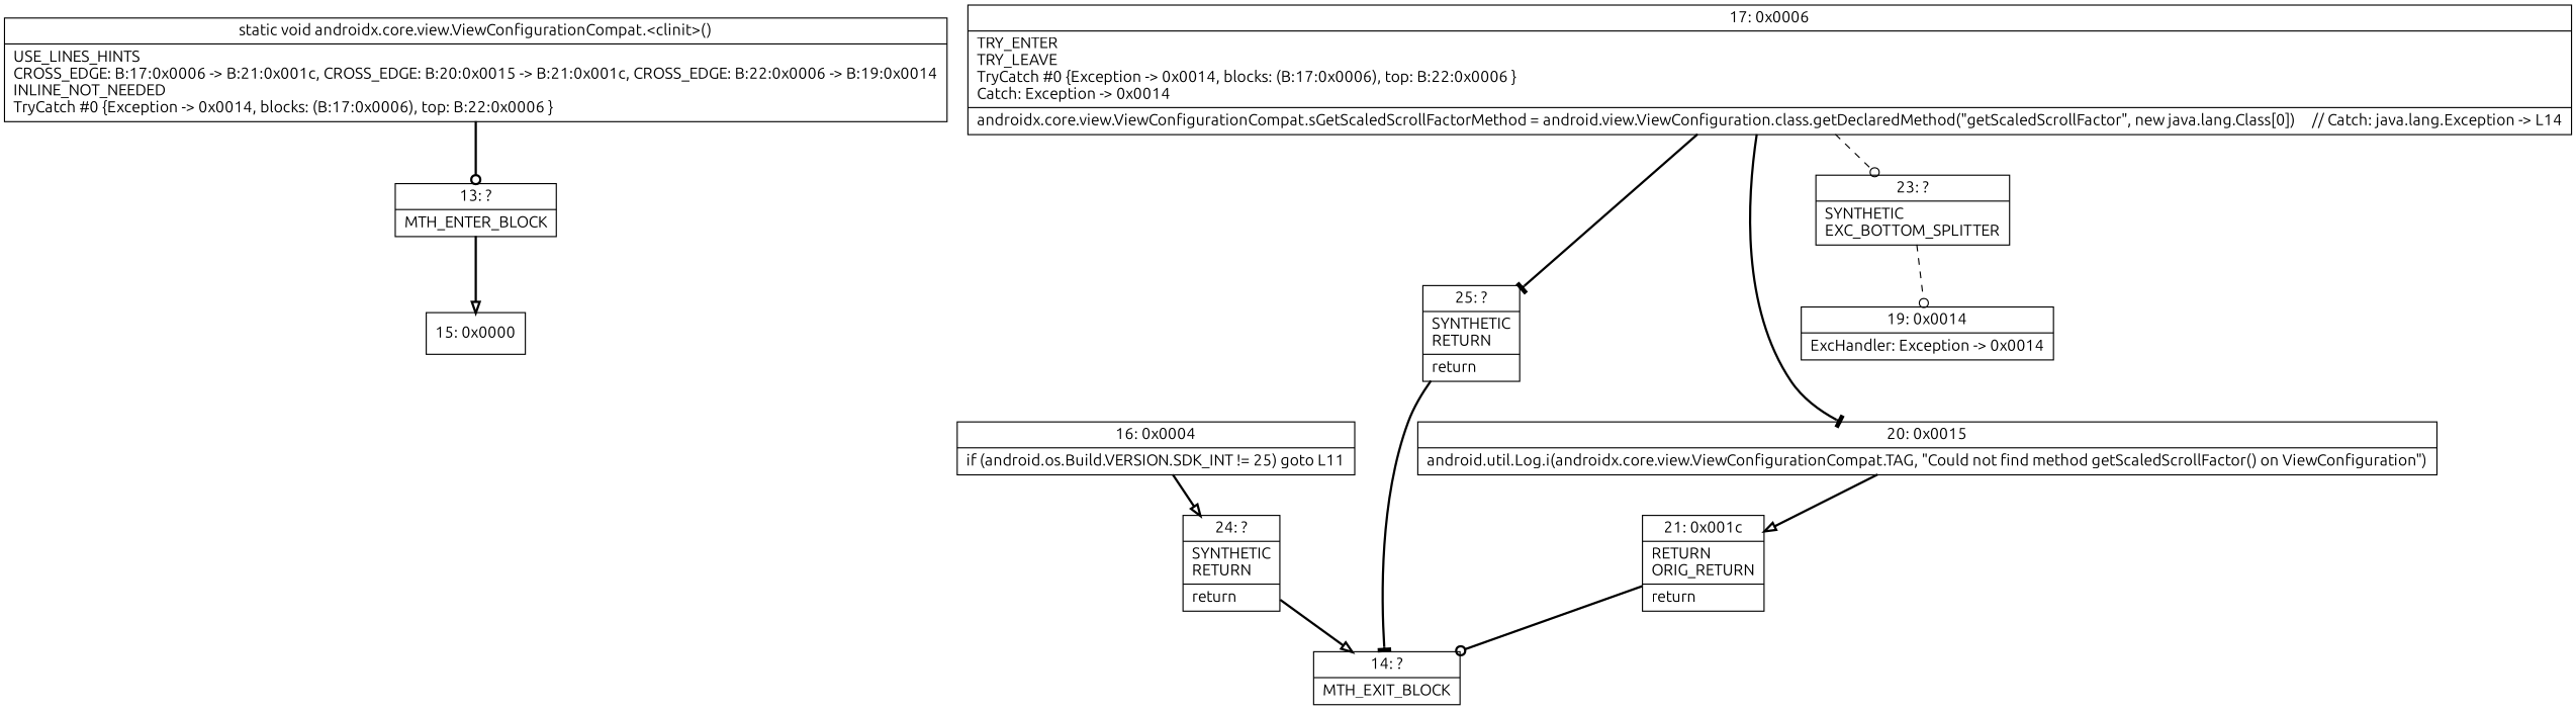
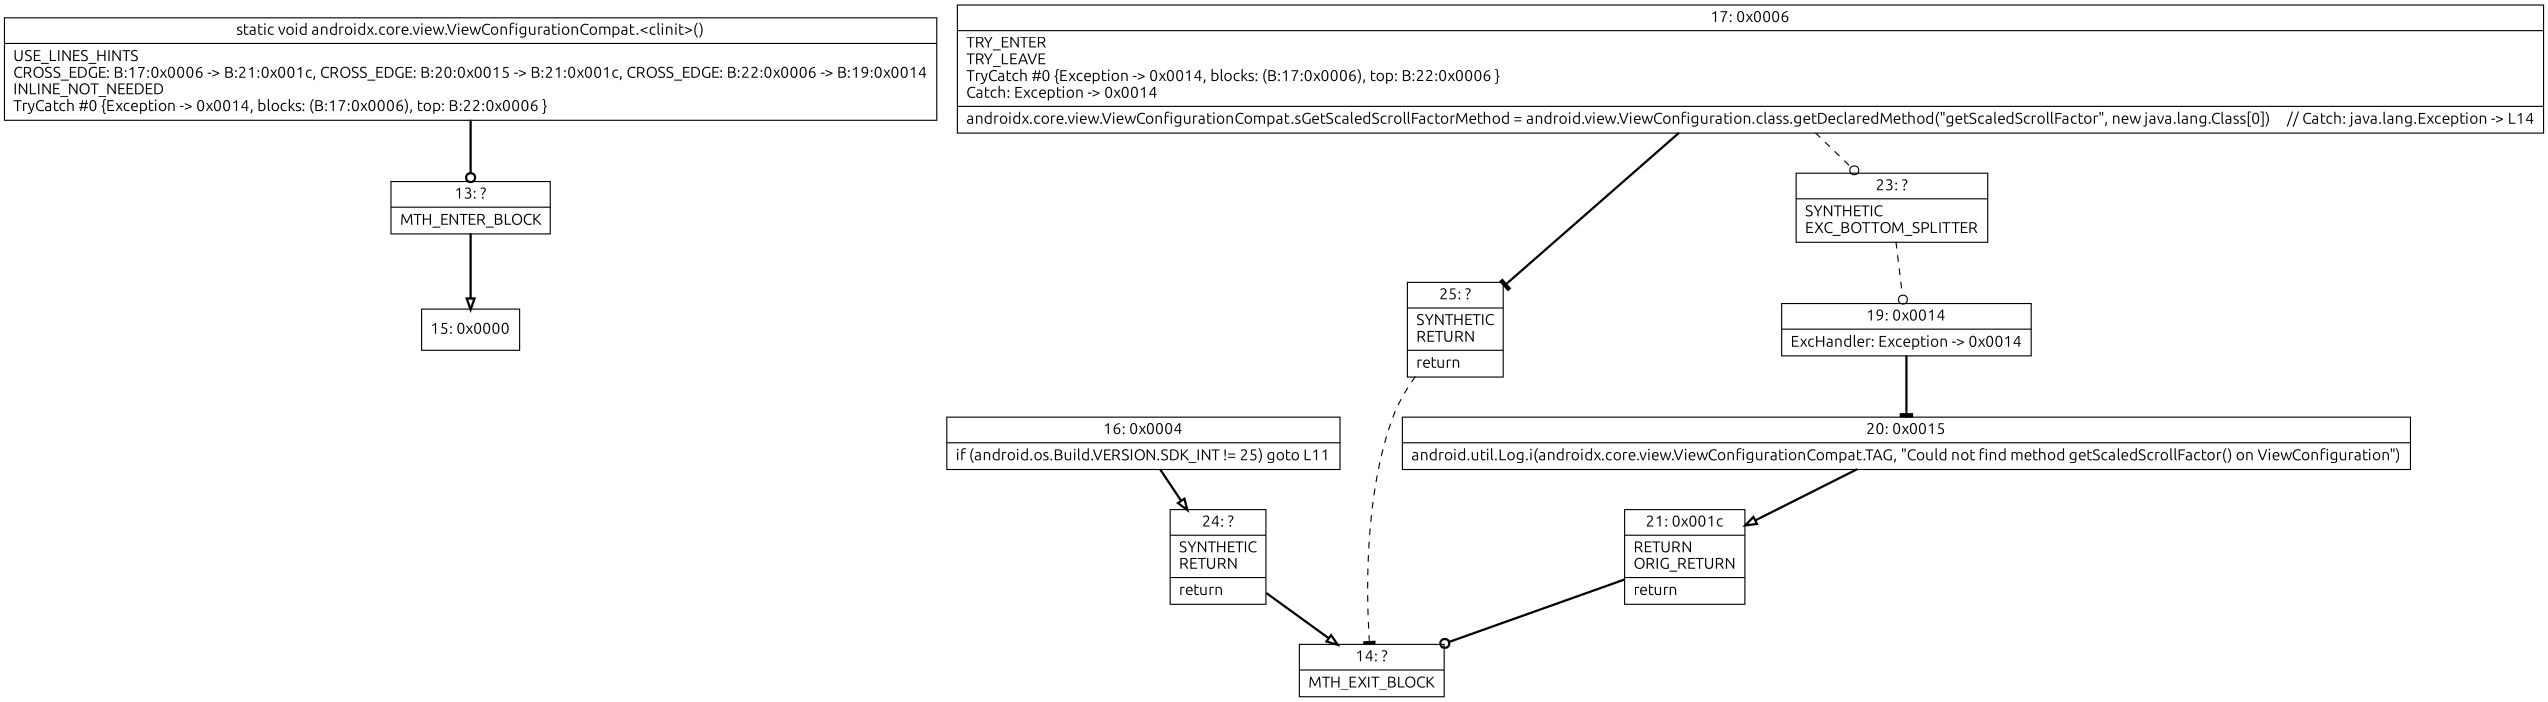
  digraph {
    fontname=Ubuntu
    node [fontname=Ubuntu shape=record]
    edge [arrowhead=onormal fontname=Ubuntu style=bold]
    n1 [label="{13\:\ ?|MTH_ENTER_BLOCK\l}"]
    n2 [label="{15\:\ 0x0000}"]
    n3 [label="{16\:\ 0x0004|if (android.os.Build.VERSION.SDK_INT != 25) goto L11\l}"]
    n4 [label="{24\:\ ?|SYNTHETIC\lRETURN\l|return\l}"]
    n5 [label="{14\:\ ?|MTH_EXIT_BLOCK\l}"]
    n6 [label="{17\:\ 0x0006|TRY_ENTER\lTRY_LEAVE\lTryCatch #0 \{Exception \-\> 0x0014, blocks: (B:17:0x0006), top: B:22:0x0006 \}\lCatch: Exception \-\> 0x0014\l|androidx.core.view.ViewConfigurationCompat.sGetScaledScrollFactorMethod = android.view.ViewConfiguration.class.getDeclaredMethod(\"getScaledScrollFactor\", new java.lang.Class[0])     \/\/ Catch: java.lang.Exception \-\> L14\l}"]
    n7 [label="{23\:\ ?|SYNTHETIC\lEXC_BOTTOM_SPLITTER\l}"]
    n8 [label="{25\:\ ?|SYNTHETIC\lRETURN\l|return\l}"]
    n9 [label="{19\:\ 0x0014|ExcHandler: Exception \-\> 0x0014\l}"]
    n10 [label="{20\:\ 0x0015|android.util.Log.i(androidx.core.view.ViewConfigurationCompat.TAG, \"Could not find method getScaledScrollFactor() on ViewConfiguration\")\l}"]
    n11 [label="{21\:\ 0x001c|RETURN\lORIG_RETURN\l|return\l}"]
    n12 [label="{static void androidx.core.view.ViewConfigurationCompat.\<clinit\>()  | USE_LINES_HINTS\lCROSS_EDGE: B:17:0x0006 \-\> B:21:0x001c, CROSS_EDGE: B:20:0x0015 \-\> B:21:0x001c, CROSS_EDGE: B:22:0x0006 \-\> B:19:0x0014\lINLINE_NOT_NEEDED\lTryCatch #0 \{Exception \-\> 0x0014, blocks: (B:17:0x0006), top: B:22:0x0006 \}\l}"]
    n1 -> n2
    n3 -> n4
    n4 -> n5
    n6 -> n7 [arrowhead=odot style=dashed]
    n6 -> n8 [arrowhead=tee]
    n7 -> n9 [arrowhead=odot style=dashed]
-   n8 -> n5 [arrowhead=tee]
-   n6 -> n10 [arrowhead=tee]
+   n8 -> n5 [arrowhead=tee style=dashed]
+   n9 -> n10 [arrowhead=tee]
    n10 -> n11
    n11 -> n5 [arrowhead=odot]
    n12 -> n1 [arrowhead=odot]
  }
